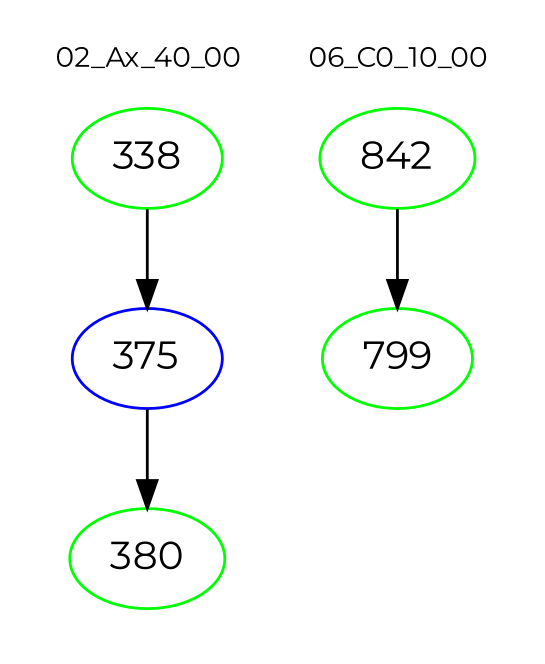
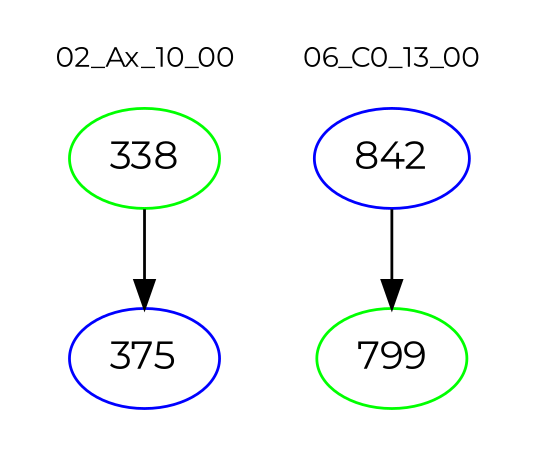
  digraph {
    fontname=Montserrat
    node [color=green fontname=Montserrat]
    edge [color=black fontname=Montserrat]
    n1 [color=blue label=375]
    n2 [label=338]
-   n3 [label=380]
-   n4 [label=842]
+   n4 [color=blue label=842]
    n5 [label=799]
    subgraph cluster_1 {
      color=white
      fontsize=10
-     label="02_Ax_40_00"
+     label="02_Ax_10_00"
      n1
      n2
-     n3
    }
    subgraph cluster_2 {
      color=white
      fontsize=10
-     label="06_C0_10_00"
+     label="06_C0_13_00"
      n4
      n5
    }
-   n1 -> n3
    n2 -> n1
    n4 -> n5
  }
